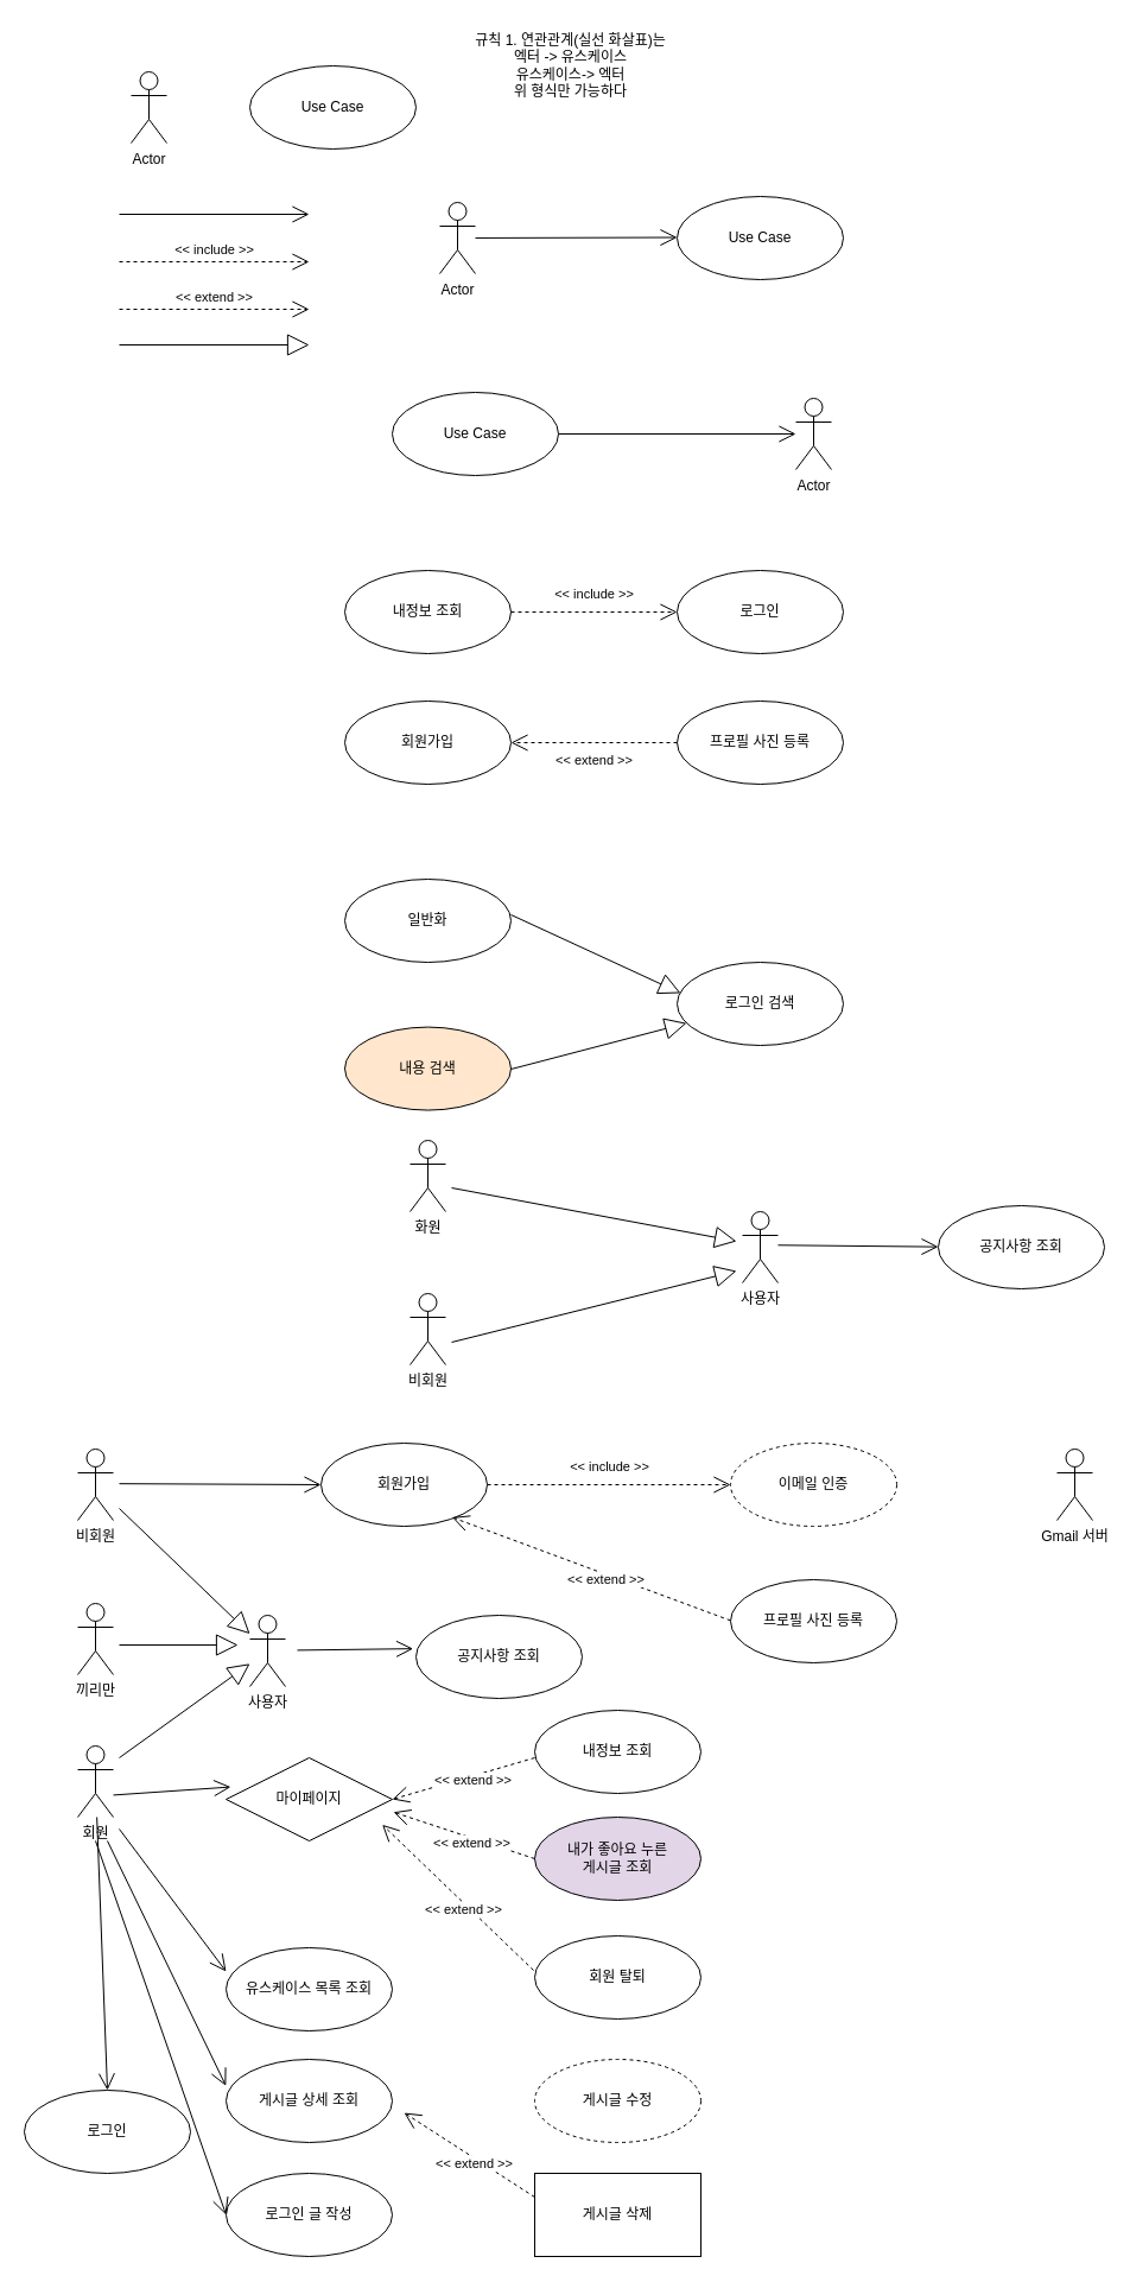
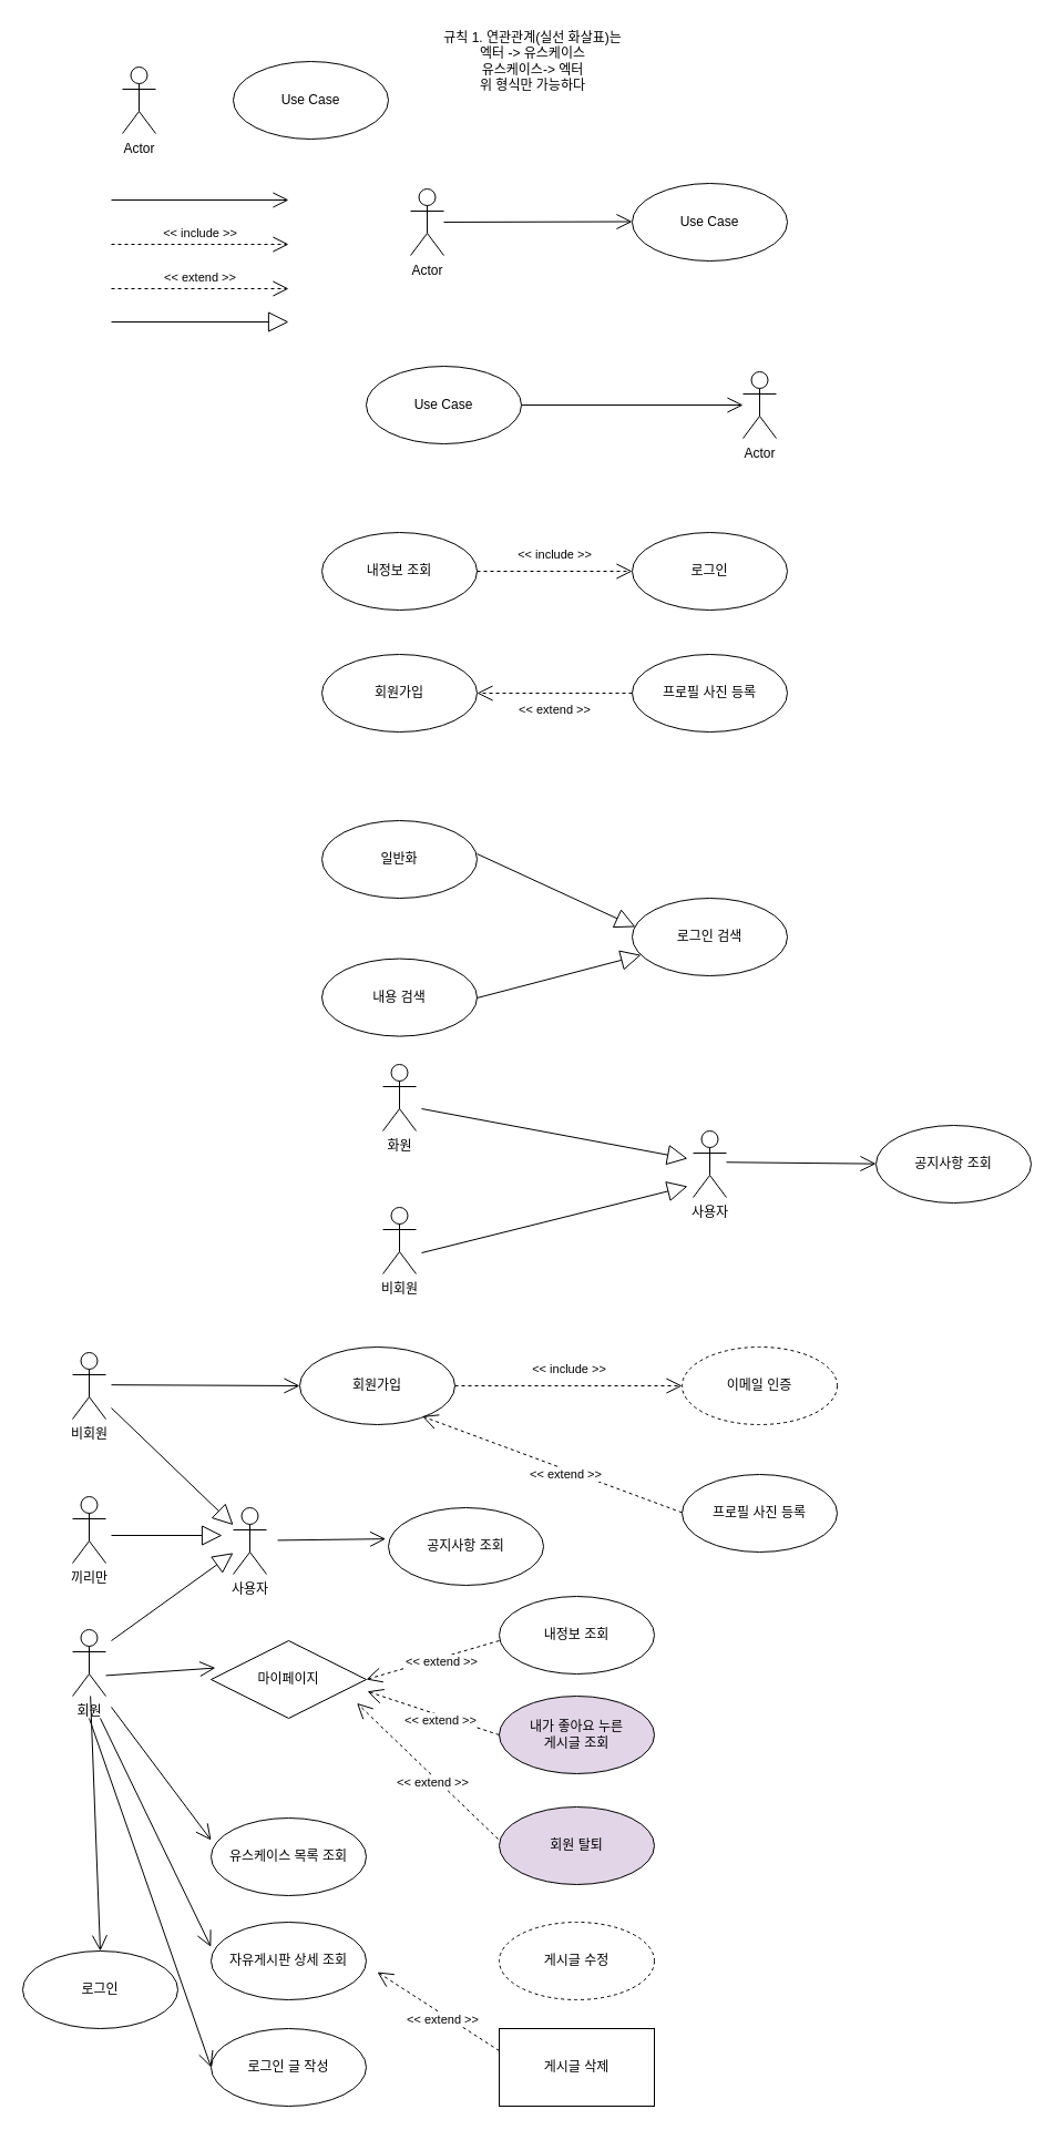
  <mxCell id="0" />
  <mxCell id="1" parent="0" />
  <mxCell id="2" value="Actor" style="shape=umlActor;verticalLabelPosition=bottom;verticalAlign=top;html=1;" vertex="1" parent="1"><mxGeometry x="110" y="60" width="30" height="60" as="geometry" /></mxCell>
  <mxCell id="3" value="Use Case" style="ellipse;whiteSpace=wrap;html=1;" vertex="1" parent="1"><mxGeometry x="210" y="55" width="140" height="70" as="geometry" /></mxCell>
  <mxCell id="4" value="&amp;lt;&amp;lt; include &amp;gt;&amp;gt;" style="endArrow=open;endSize=12;dashed=1;html=1;rounded=0;" edge="1" parent="1"><mxGeometry y="10" width="160" relative="1" as="geometry"><mxPoint x="100" y="220" as="sourcePoint" /><mxPoint x="260" y="220" as="targetPoint" /><mxPoint as="offset" /></mxGeometry></mxCell>
  <mxCell id="5" value="" style="endArrow=open;endFill=1;endSize=12;html=1;rounded=0;" edge="1" parent="1"><mxGeometry width="160" relative="1" as="geometry"><mxPoint x="100" y="180" as="sourcePoint" /><mxPoint x="260" y="180" as="targetPoint" /></mxGeometry></mxCell>
  <mxCell id="6" value="&amp;lt;&amp;lt; extend &amp;gt;&amp;gt;" style="endArrow=open;endSize=12;dashed=1;html=1;rounded=0;" edge="1" parent="1"><mxGeometry y="10" width="160" relative="1" as="geometry"><mxPoint x="100" y="260" as="sourcePoint" /><mxPoint x="260" y="260" as="targetPoint" /><mxPoint as="offset" /></mxGeometry></mxCell>
  <mxCell id="7" value="" style="endArrow=block;endSize=16;endFill=0;html=1;rounded=0;" edge="1" parent="1"><mxGeometry width="160" relative="1" as="geometry"><mxPoint x="100" y="290" as="sourcePoint" /><mxPoint x="260" y="290" as="targetPoint" /></mxGeometry></mxCell>
  <mxCell id="8" value="규칙 1. 연관관계(실선 화살표)는&lt;br&gt;엑터 -&amp;gt; 유스케이스&lt;br&gt;유스케이스-&amp;gt; 엑터&lt;br&gt;위 형식만 가능하다" style="text;html=1;align=center;verticalAlign=middle;resizable=0;points=[];autosize=1;strokeColor=none;fillColor=none;" vertex="1" parent="1"><mxGeometry x="380" y="20" width="200" height="70" as="geometry" /></mxCell>
  <mxCell id="9" value="Actor" style="shape=umlActor;verticalLabelPosition=bottom;verticalAlign=top;html=1;" vertex="1" parent="1"><mxGeometry x="370" y="170" width="30" height="60" as="geometry" /></mxCell>
  <mxCell id="10" value="Use Case" style="ellipse;whiteSpace=wrap;html=1;" vertex="1" parent="1"><mxGeometry x="570" y="165" width="140" height="70" as="geometry" /></mxCell>
  <mxCell id="11" value="" style="endArrow=open;endFill=1;endSize=12;html=1;rounded=0;" edge="1" parent="1" source="9"><mxGeometry width="160" relative="1" as="geometry"><mxPoint x="440" y="200" as="sourcePoint" /><mxPoint x="570" y="199.5" as="targetPoint" /></mxGeometry></mxCell>
  <mxCell id="12" value="Use Case" style="ellipse;whiteSpace=wrap;html=1;" vertex="1" parent="1"><mxGeometry x="330" y="330" width="140" height="70" as="geometry" /></mxCell>
  <mxCell id="13" value="Actor" style="shape=umlActor;verticalLabelPosition=bottom;verticalAlign=top;html=1;" vertex="1" parent="1"><mxGeometry x="670" y="335" width="30" height="60" as="geometry" /></mxCell>
  <mxCell id="14" value="" style="endArrow=open;endFill=1;endSize=12;html=1;rounded=0;" edge="1" parent="1" target="13"><mxGeometry width="160" relative="1" as="geometry"><mxPoint x="470" y="365" as="sourcePoint" /><mxPoint x="650" y="365" as="targetPoint" /></mxGeometry></mxCell>
  <mxCell id="15" value="내정보 조회" style="ellipse;whiteSpace=wrap;html=1;" vertex="1" parent="1"><mxGeometry x="290" y="480" width="140" height="70" as="geometry" /></mxCell>
  <mxCell id="16" value="로그인" style="ellipse;whiteSpace=wrap;html=1;" vertex="1" parent="1"><mxGeometry x="570" y="480" width="140" height="70" as="geometry" /></mxCell>
  <mxCell id="17" value="&amp;lt;&amp;lt; include &amp;gt;&amp;gt;" style="endArrow=open;endSize=12;dashed=1;html=1;rounded=0;exitX=1;exitY=0.5;exitDx=0;exitDy=0;" edge="1" parent="1" source="15"><mxGeometry y="15" width="160" relative="1" as="geometry"><mxPoint x="436.5" y="514.5" as="sourcePoint" /><mxPoint x="570" y="515" as="targetPoint" /><mxPoint as="offset" /></mxGeometry></mxCell>
  <mxCell id="18" value="회원가입" style="ellipse;whiteSpace=wrap;html=1;" vertex="1" parent="1"><mxGeometry x="290" y="590" width="140" height="70" as="geometry" /></mxCell>
  <mxCell id="19" value="프로필 사진 등록" style="ellipse;whiteSpace=wrap;html=1;" vertex="1" parent="1"><mxGeometry x="570" y="590" width="140" height="70" as="geometry" /></mxCell>
  <mxCell id="20" value="&amp;lt;&amp;lt; extend &amp;gt;&amp;gt;" style="endArrow=open;endSize=12;dashed=1;html=1;rounded=0;entryX=1;entryY=0.5;entryDx=0;entryDy=0;" edge="1" parent="1" target="18"><mxGeometry y="15" width="160" relative="1" as="geometry"><mxPoint x="570" y="625" as="sourcePoint" /><mxPoint x="390" y="620" as="targetPoint" /><mxPoint as="offset" /></mxGeometry></mxCell>
  <mxCell id="21" value="일반화" style="ellipse;whiteSpace=wrap;html=1;" vertex="1" parent="1"><mxGeometry x="290" y="740" width="140" height="70" as="geometry" /></mxCell>
- <mxCell id="22" value="내용 검색" style="ellipse;whiteSpace=wrap;html=1;fillColor=#ffe6cc;" vertex="1" parent="1"><mxGeometry x="290" y="864.57" width="140" height="70" as="geometry" /></mxCell>
+ <mxCell id="22" value="내용 검색" style="ellipse;whiteSpace=wrap;html=1;" vertex="1" parent="1"><mxGeometry x="290" y="864.57" width="140" height="70" as="geometry" /></mxCell>
  <mxCell id="23" value="로그인 검색" style="ellipse;whiteSpace=wrap;html=1;" vertex="1" parent="1"><mxGeometry x="570" y="810" width="140" height="70" as="geometry" /></mxCell>
  <mxCell id="24" value="" style="endArrow=block;endSize=16;endFill=0;html=1;rounded=0;entryX=0.021;entryY=0.371;entryDx=0;entryDy=0;entryPerimeter=0;" edge="1" parent="1" target="23"><mxGeometry width="160" relative="1" as="geometry"><mxPoint x="430" y="770" as="sourcePoint" /><mxPoint x="590" y="770" as="targetPoint" /></mxGeometry></mxCell>
  <mxCell id="25" value="" style="endArrow=block;endSize=16;endFill=0;html=1;rounded=0;" edge="1" parent="1" target="23"><mxGeometry width="160" relative="1" as="geometry"><mxPoint x="430" y="900" as="sourcePoint" /><mxPoint x="573" y="966" as="targetPoint" /></mxGeometry></mxCell>
  <mxCell id="26" value="화원" style="shape=umlActor;verticalLabelPosition=bottom;verticalAlign=top;html=1;" vertex="1" parent="1"><mxGeometry x="345" y="960" width="30" height="60" as="geometry" /></mxCell>
  <mxCell id="27" value="비회원" style="shape=umlActor;verticalLabelPosition=bottom;verticalAlign=top;html=1;" vertex="1" parent="1"><mxGeometry x="345" y="1089" width="30" height="60" as="geometry" /></mxCell>
  <mxCell id="28" value="사용자" style="shape=umlActor;verticalLabelPosition=bottom;verticalAlign=top;html=1;" vertex="1" parent="1"><mxGeometry x="625" y="1020" width="30" height="60" as="geometry" /></mxCell>
  <mxCell id="29" value="" style="endArrow=block;endSize=16;endFill=0;html=1;rounded=0;" edge="1" parent="1"><mxGeometry width="160" relative="1" as="geometry"><mxPoint x="380" y="1130" as="sourcePoint" /><mxPoint x="620" y="1070" as="targetPoint" /></mxGeometry></mxCell>
  <mxCell id="30" value="공지사항 조회" style="ellipse;whiteSpace=wrap;html=1;" vertex="1" parent="1"><mxGeometry x="790" y="1015" width="140" height="70" as="geometry" /></mxCell>
  <mxCell id="31" value="" style="endArrow=block;endSize=16;endFill=0;html=1;rounded=0;" edge="1" parent="1"><mxGeometry width="160" relative="1" as="geometry"><mxPoint x="380" y="1000" as="sourcePoint" /><mxPoint x="620" y="1045" as="targetPoint" /></mxGeometry></mxCell>
  <mxCell id="32" value="" style="endArrow=open;endFill=1;endSize=12;html=1;rounded=0;" edge="1" parent="1" target="30"><mxGeometry width="160" relative="1" as="geometry"><mxPoint x="655" y="1048.26" as="sourcePoint" /><mxPoint x="790" y="1048" as="targetPoint" /></mxGeometry></mxCell>
  <mxCell id="33" value="비회원" style="shape=umlActor;verticalLabelPosition=bottom;verticalAlign=top;html=1;" vertex="1" parent="1"><mxGeometry x="65" y="1220" width="30" height="60" as="geometry" /></mxCell>
  <mxCell id="34" value="회원가입" style="ellipse;whiteSpace=wrap;html=1;" vertex="1" parent="1"><mxGeometry x="270" y="1215" width="140" height="70" as="geometry" /></mxCell>
  <mxCell id="35" value="" style="endArrow=open;endFill=1;endSize=12;html=1;rounded=0;entryX=0;entryY=0.5;entryDx=0;entryDy=0;" edge="1" parent="1" target="34"><mxGeometry width="160" relative="1" as="geometry"><mxPoint x="100" y="1249.17" as="sourcePoint" /><mxPoint x="250" y="1249" as="targetPoint" /></mxGeometry></mxCell>
  <mxCell id="36" value="이메일 인증" style="ellipse;whiteSpace=wrap;html=1;dashed=1;" vertex="1" parent="1"><mxGeometry x="615" y="1215" width="140" height="70" as="geometry" /></mxCell>
  <mxCell id="37" value="&amp;lt;&amp;lt; include &amp;gt;&amp;gt;" style="endArrow=open;endSize=12;dashed=1;html=1;rounded=0;exitX=1;exitY=0.5;exitDx=0;exitDy=0;entryX=0;entryY=0.5;entryDx=0;entryDy=0;" edge="1" parent="1" target="36"><mxGeometry y="15" width="160" relative="1" as="geometry"><mxPoint x="410" y="1250" as="sourcePoint" /><mxPoint x="550" y="1250" as="targetPoint" /><mxPoint as="offset" /></mxGeometry></mxCell>
- <mxCell id="38" value="Gmail 서버" style="shape=umlActor;verticalLabelPosition=bottom;verticalAlign=top;html=1;" vertex="1" parent="1"><mxGeometry x="890" y="1220" width="30" height="60" as="geometry" /></mxCell>
  <mxCell id="39" value="&amp;lt;&amp;lt; extend &amp;gt;&amp;gt;" style="endArrow=open;endSize=12;dashed=1;html=1;rounded=0;entryX=0.789;entryY=0.893;entryDx=0;entryDy=0;entryPerimeter=0;" edge="1" parent="1" target="34"><mxGeometry x="-0.117" y="4" width="160" relative="1" as="geometry"><mxPoint x="615" y="1364.41" as="sourcePoint" /><mxPoint x="475" y="1364.41" as="targetPoint" /><mxPoint as="offset" /></mxGeometry></mxCell>
  <mxCell id="40" value="프로필 사진 등록" style="ellipse;whiteSpace=wrap;html=1;" vertex="1" parent="1"><mxGeometry x="615" y="1330" width="140" height="70" as="geometry" /></mxCell>
  <mxCell id="41" value="회원" style="shape=umlActor;verticalLabelPosition=bottom;verticalAlign=top;html=1;" vertex="1" parent="1"><mxGeometry x="65" y="1470" width="30" height="60" as="geometry" /></mxCell>
  <mxCell id="42" value="사용자" style="shape=umlActor;verticalLabelPosition=bottom;verticalAlign=top;html=1;" vertex="1" parent="1"><mxGeometry x="210" y="1360" width="30" height="60" as="geometry" /></mxCell>
  <mxCell id="43" value="" style="endArrow=block;endSize=16;endFill=0;html=1;rounded=0;" edge="1" parent="1" target="42"><mxGeometry width="160" relative="1" as="geometry"><mxPoint x="100" y="1270" as="sourcePoint" /><mxPoint x="200" y="1350" as="targetPoint" /></mxGeometry></mxCell>
  <mxCell id="44" value="" style="endArrow=block;endSize=16;endFill=0;html=1;rounded=0;" edge="1" parent="1" target="42"><mxGeometry width="160" relative="1" as="geometry"><mxPoint x="100" y="1480" as="sourcePoint" /><mxPoint x="205" y="1556" as="targetPoint" /></mxGeometry></mxCell>
  <mxCell id="45" value="공지사항 조회" style="ellipse;whiteSpace=wrap;html=1;" vertex="1" parent="1"><mxGeometry x="350" y="1360" width="140" height="70" as="geometry" /></mxCell>
  <mxCell id="46" value="" style="endArrow=open;endFill=1;endSize=12;html=1;rounded=0;exitX=1;exitY=0.5;exitDx=0;exitDy=0;entryX=-0.017;entryY=0.402;entryDx=0;entryDy=0;entryPerimeter=0;" edge="1" parent="1" target="45"><mxGeometry width="160" relative="1" as="geometry"><mxPoint x="250" y="1389.41" as="sourcePoint" /><mxPoint x="360" y="1389" as="targetPoint" /></mxGeometry></mxCell>
  <mxCell id="47" value="끼리만" style="shape=umlActor;verticalLabelPosition=bottom;verticalAlign=top;html=1;" vertex="1" parent="1"><mxGeometry x="65" y="1350" width="30" height="60" as="geometry" /></mxCell>
  <mxCell id="48" value="" style="endArrow=block;endSize=16;endFill=0;html=1;rounded=0;" edge="1" parent="1"><mxGeometry width="160" relative="1" as="geometry"><mxPoint x="100" y="1385" as="sourcePoint" /><mxPoint x="200" y="1385" as="targetPoint" /></mxGeometry></mxCell>
  <mxCell id="49" value="" style="endArrow=open;endFill=1;endSize=12;html=1;rounded=0;exitX=1;exitY=0.5;exitDx=0;exitDy=0;entryX=0.028;entryY=0.351;entryDx=0;entryDy=0;entryPerimeter=0;" edge="1" parent="1" target="50"><mxGeometry width="160" relative="1" as="geometry"><mxPoint x="95" y="1511.41" as="sourcePoint" /><mxPoint x="220" y="1510" as="targetPoint" /></mxGeometry></mxCell>
  <mxCell id="50" value="마이페이지" style="rhombus;whiteSpace=wrap;html=1;" vertex="1" parent="1"><mxGeometry x="190" y="1480" width="140" height="70" as="geometry" /></mxCell>
  <mxCell id="51" value="내정보 조회" style="ellipse;whiteSpace=wrap;html=1;" vertex="1" parent="1"><mxGeometry x="450" y="1440" width="140" height="70" as="geometry" /></mxCell>
  <mxCell id="52" value="내가 좋아요 누른&lt;br&gt;게시글 조회" style="ellipse;whiteSpace=wrap;html=1;fillColor=#e1d5e7;" vertex="1" parent="1"><mxGeometry x="450" y="1530" width="140" height="70" as="geometry" /></mxCell>
- <mxCell id="53" value="회원 탈퇴" style="ellipse;whiteSpace=wrap;html=1;" vertex="1" parent="1"><mxGeometry x="450" y="1630" width="140" height="70" as="geometry" /></mxCell>
+ <mxCell id="53" value="회원 탈퇴" style="ellipse;whiteSpace=wrap;html=1;fillColor=#e1d5e7;" vertex="1" parent="1"><mxGeometry x="450" y="1630" width="140" height="70" as="geometry" /></mxCell>
  <mxCell id="54" value="&amp;lt;&amp;lt; extend &amp;gt;&amp;gt;" style="endArrow=open;endSize=12;dashed=1;html=1;rounded=0;entryX=1;entryY=0.5;entryDx=0;entryDy=0;" edge="1" parent="1" target="50"><mxGeometry x="-0.117" y="4" width="160" relative="1" as="geometry"><mxPoint x="450" y="1480" as="sourcePoint" /><mxPoint x="215" y="1393.59" as="targetPoint" /><mxPoint as="offset" /></mxGeometry></mxCell>
  <mxCell id="55" value="&amp;lt;&amp;lt; extend &amp;gt;&amp;gt;" style="endArrow=open;endSize=12;dashed=1;html=1;rounded=0;entryX=1.007;entryY=0.654;entryDx=0;entryDy=0;entryPerimeter=0;" edge="1" parent="1" target="50"><mxGeometry x="-0.117" y="4" width="160" relative="1" as="geometry"><mxPoint x="450" y="1565" as="sourcePoint" /><mxPoint x="330" y="1600" as="targetPoint" /><mxPoint as="offset" /></mxGeometry></mxCell>
  <mxCell id="56" value="&amp;lt;&amp;lt; extend &amp;gt;&amp;gt;" style="endArrow=open;endSize=12;dashed=1;html=1;rounded=0;entryX=0.94;entryY=0.805;entryDx=0;entryDy=0;entryPerimeter=0;" edge="1" parent="1" target="50"><mxGeometry x="-0.117" y="4" width="160" relative="1" as="geometry"><mxPoint x="449" y="1659" as="sourcePoint" /><mxPoint x="330" y="1620" as="targetPoint" /><mxPoint as="offset" /></mxGeometry></mxCell>
  <mxCell id="57" value="유스케이스 목록 조회" style="ellipse;whiteSpace=wrap;html=1;" vertex="1" parent="1"><mxGeometry x="190" y="1640" width="140" height="70" as="geometry" /></mxCell>
- <mxCell id="58" value="게시글 상세 조회" style="ellipse;whiteSpace=wrap;html=1;" vertex="1" parent="1"><mxGeometry x="190" y="1734" width="140" height="70" as="geometry" /></mxCell>
+ <mxCell id="58" value="자유게시판 상세 조회" style="ellipse;whiteSpace=wrap;html=1;" vertex="1" parent="1"><mxGeometry x="190" y="1734" width="140" height="70" as="geometry" /></mxCell>
  <mxCell id="59" value="로그인 글 작성" style="ellipse;whiteSpace=wrap;html=1;" vertex="1" parent="1"><mxGeometry x="190" y="1830" width="140" height="70" as="geometry" /></mxCell>
  <mxCell id="60" value="" style="endArrow=open;endFill=1;endSize=12;html=1;rounded=0;entryX=0;entryY=0.286;entryDx=0;entryDy=0;entryPerimeter=0;" edge="1" parent="1" target="57"><mxGeometry width="160" relative="1" as="geometry"><mxPoint x="100" y="1540" as="sourcePoint" /><mxPoint x="189" y="1580" as="targetPoint" /></mxGeometry></mxCell>
  <mxCell id="61" value="" style="endArrow=open;endFill=1;endSize=12;html=1;rounded=0;entryX=0;entryY=0.5;entryDx=0;entryDy=0;" edge="1" parent="1" target="59"><mxGeometry width="160" relative="1" as="geometry"><mxPoint x="80" y="1550" as="sourcePoint" /><mxPoint x="170" y="1670" as="targetPoint" /></mxGeometry></mxCell>
  <mxCell id="62" value="" style="endArrow=open;endFill=1;endSize=12;html=1;rounded=0;entryX=-0.001;entryY=0.319;entryDx=0;entryDy=0;entryPerimeter=0;" edge="1" parent="1" target="58"><mxGeometry width="160" relative="1" as="geometry"><mxPoint x="90" y="1550" as="sourcePoint" /><mxPoint x="200" y="1760" as="targetPoint" /></mxGeometry></mxCell>
  <mxCell id="63" value="게시글 수정" style="ellipse;whiteSpace=wrap;html=1;dashed=1;" vertex="1" parent="1"><mxGeometry x="450" y="1734" width="140" height="70" as="geometry" /></mxCell>
  <mxCell id="64" value="게시글 삭제" style="whiteSpace=wrap;html=1;rounded=0;" vertex="1" parent="1"><mxGeometry x="450" y="1830" width="140" height="70" as="geometry" /></mxCell>
  <mxCell id="65" value="&amp;lt;&amp;lt; extend &amp;gt;&amp;gt;" style="endArrow=open;endSize=12;dashed=1;html=1;rounded=0;entryX=1;entryY=0.5;entryDx=0;entryDy=0;exitX=0;exitY=0.286;exitDx=0;exitDy=0;exitPerimeter=0;" edge="1" parent="1" source="64"><mxGeometry x="-0.117" y="4" width="160" relative="1" as="geometry"><mxPoint x="460" y="1779" as="sourcePoint" /><mxPoint x="340" y="1779" as="targetPoint" /><mxPoint as="offset" /></mxGeometry></mxCell>
  <mxCell id="66" value="로그인" style="ellipse;whiteSpace=wrap;html=1;" vertex="1" parent="1"><mxGeometry y="1760" width="140" height="70" as="geometry" x="20" /></mxCell>
  <mxCell id="67" value="" style="endArrow=open;endFill=1;endSize=12;html=1;rounded=0;entryX=0.5;entryY=0;entryDx=0;entryDy=0;" edge="1" parent="1" source="41" target="66"><mxGeometry width="160" relative="1" as="geometry"><mxPoint x="30.5" y="1646.41" as="sourcePoint" /><mxPoint x="129.5" y="1640" as="targetPoint" /></mxGeometry></mxCell>
